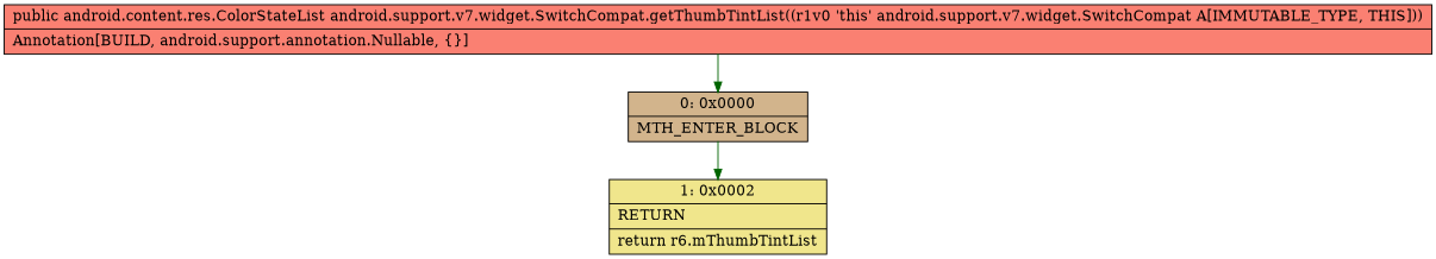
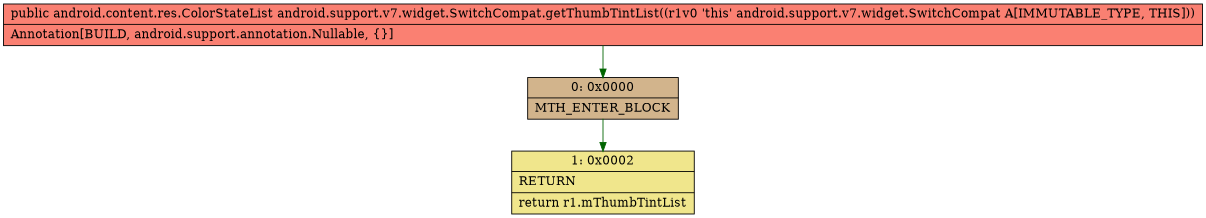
  digraph {
    node [shape=record style=filled]
    edge [color=darkgreen]
    n1 [label="{0\:\ 0x0000|MTH_ENTER_BLOCK\l}" fillcolor=tan]
-   n2 [label="{1\:\ 0x0002|RETURN\l|return r6.mThumbTintList\l}" fillcolor=khaki]
+   n2 [label="{1\:\ 0x0002|RETURN\l|return r1.mThumbTintList\l}" fillcolor=khaki]
    n3 [label="{public android.content.res.ColorStateList android.support.v7.widget.SwitchCompat.getThumbTintList((r1v0 'this' android.support.v7.widget.SwitchCompat A[IMMUTABLE_TYPE, THIS]))  | Annotation[BUILD, android.support.annotation.Nullable, \{\}]\l}" fillcolor=salmon]
    n1 -> n2
    n3 -> n1
  }
